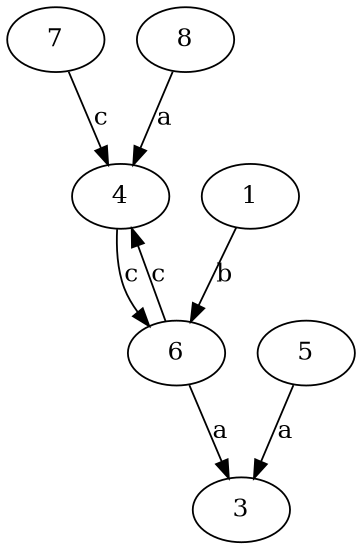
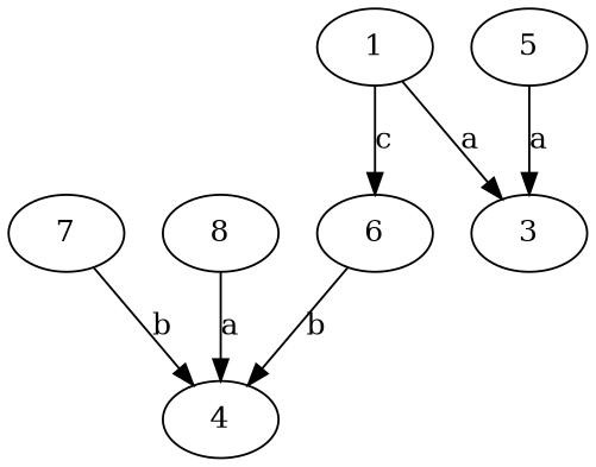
  strict digraph {
    7
    4
    8
    n4 [label=5]
    3
    6
    1
-   7 -> 4 [label=c]
-   4 -> 6 [label=c]
+   7 -> 4 [label=b]
    8 -> 4 [label=a]
    n4 -> 3 [label=a]
-   6 -> 4 [label=c]
-   6 -> 3 [label=a]
-   1 -> 6 [label=b]
+   6 -> 4 [label=b]
+   1 -> 3 [label=a]
+   1 -> 6 [label=c]
  }
